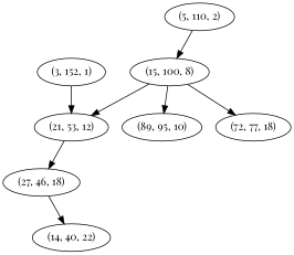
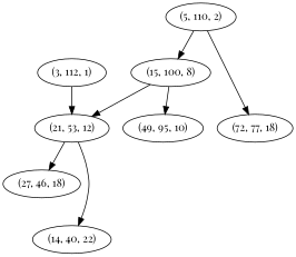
  digraph {
    fontname="Playfair Display"
    node [fontname="Playfair Display"]
    edge [fontname="Playfair Display"]
-   "(3, 112, 1)" [label="(3, 152, 1)"]
+   "(3, 112, 1)"
    "(21, 53, 12)"
    "(5, 110, 2)"
    "(15, 100, 8)"
    n5 [label="(72, 77, 18)"]
-   "(89, 95, 10)"
+   "(89, 95, 10)" [label="(49, 95, 10)"]
    "(27, 46, 18)"
    n8 [label="(14, 40, 22)"]
    "(3, 112, 1)" -> "(21, 53, 12)"
    "(21, 53, 12)" -> "(27, 46, 18)"
    "(5, 110, 2)" -> "(15, 100, 8)"
    "(15, 100, 8)" -> "(21, 53, 12)"
-   "(15, 100, 8)" -> n5
+   "(5, 110, 2)" -> n5
    "(15, 100, 8)" -> "(89, 95, 10)"
-   "(27, 46, 18)" -> n8
+   "(21, 53, 12)" -> n8
  }
